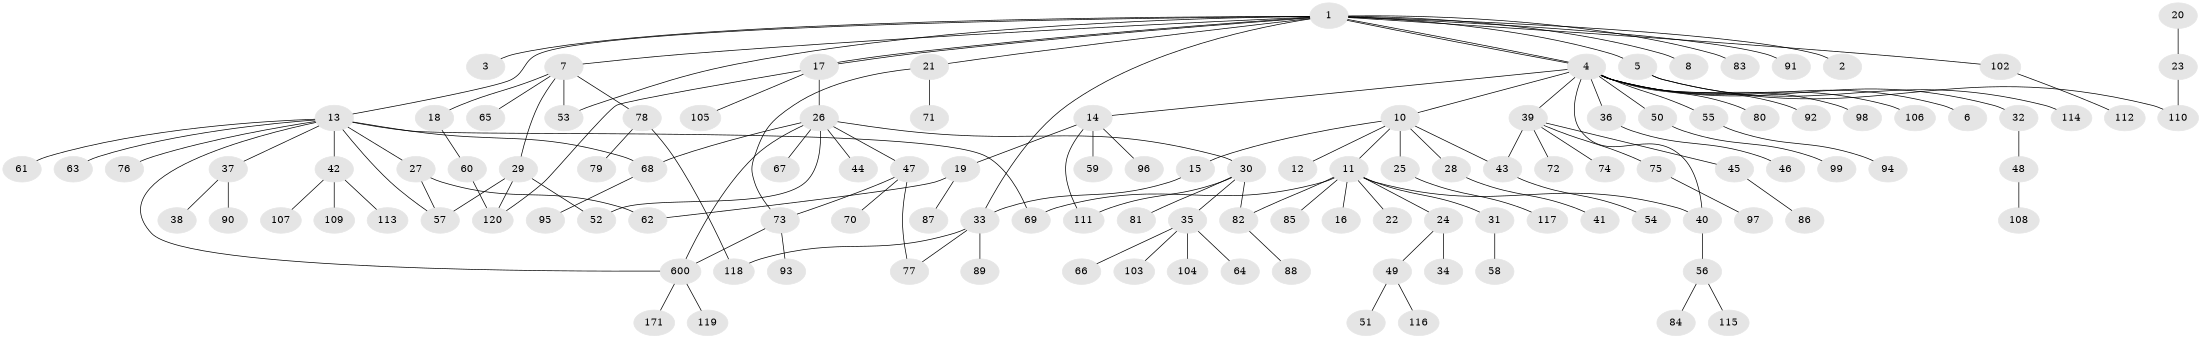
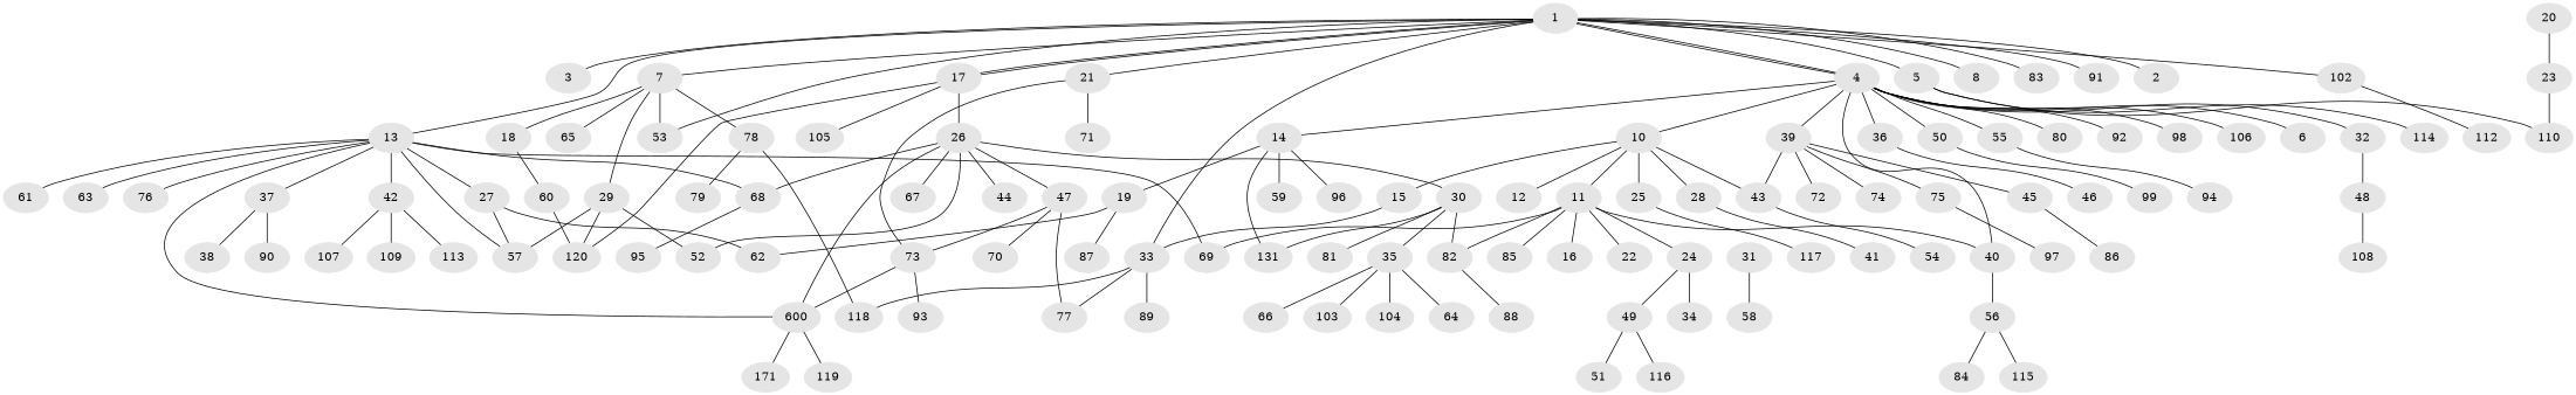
  graph {
    node [color=gray90 style=filled]
    1
    2
    3
    4
    5
    7
    8
    13
    17
    21
    33
    53
    83
    91
    102
    6
    10
    14
    32
    36
    39
    40
    50
    55
    80
    92
    98
    106
    110
    114
    18
    29
    65
    78
    69
    27
    37
    42
    57
    61
    63
    68
    76
    n44 [label=600]
    26
    105
    120
    71
    73
    77
    89
    118
    112
    11
    12
    15
    25
    28
    43
    19
    59
    96
-   111
+   111 [label=131]
    48
    46
    45
    72
    74
    75
    56
    99
    94
    60
    52
    79
    16
    22
    24
    31
    82
    85
    117
    41
    54
    34
    49
    58
    88
    20
    23
    62
    38
    90
    107
    109
    113
    95
    n98 [label=171]
    119
    87
    30
    44
    47
    67
    93
    51
    116
    35
    81
    70
    64
    66
    103
    104
    108
    86
    97
    84
    115
    1 -- 2
    1 -- 3
    1 -- 4
    1 -- 4
    1 -- 5
    1 -- 7
    1 -- 8
    1 -- 13
    1 -- 17
    1 -- 17
    1 -- 21
    1 -- 33
    1 -- 53
    1 -- 83
    1 -- 91
    1 -- 102
    4 -- 6
    4 -- 10
    4 -- 14
    4 -- 32
    4 -- 36
    4 -- 39
    4 -- 40
    4 -- 50
    4 -- 55
    4 -- 80
    4 -- 92
    4 -- 98
    4 -- 106
    5 -- 110
    5 -- 114
    7 -- 53
    7 -- 18
    7 -- 29
    7 -- 65
    7 -- 78
    13 -- 69
    13 -- 27
    13 -- 37
    13 -- 42
    13 -- 57
    13 -- 61
    13 -- 63
    13 -- 68
    13 -- 76
    13 -- n44
    17 -- 26
    17 -- 105
    17 -- 120
    21 -- 71
    21 -- 73
    33 -- 77
    33 -- 89
    33 -- 118
    102 -- 112
    10 -- 11
    10 -- 12
    10 -- 15
    10 -- 25
    10 -- 28
    10 -- 43
    14 -- 19
    14 -- 59
    14 -- 96
    14 -- 111
    32 -- 48
    36 -- 46
    39 -- 43
    39 -- 45
    39 -- 72
    39 -- 74
    39 -- 75
    40 -- 56
    50 -- 99
    55 -- 94
    18 -- 60
    29 -- 57
    29 -- 120
    29 -- 52
    78 -- 118
    78 -- 79
    27 -- 57
    27 -- 62
    37 -- 38
    37 -- 90
    42 -- 107
    42 -- 109
    42 -- 113
    68 -- 95
    n44 -- n98
    n44 -- 119
    26 -- 68
    26 -- n44
    26 -- 52
    26 -- 30
    26 -- 44
    26 -- 47
    26 -- 67
    73 -- n44
    73 -- 93
    11 -- 40
    11 -- 69
    11 -- 16
    11 -- 22
    11 -- 24
-   11 -- 31
    11 -- 82
    11 -- 85
    15 -- 33
    25 -- 117
    28 -- 41
    43 -- 54
    19 -- 62
    19 -- 87
    48 -- 108
    45 -- 86
    75 -- 97
    56 -- 84
    56 -- 115
    60 -- 120
    24 -- 34
    24 -- 49
    31 -- 58
    82 -- 88
    49 -- 51
    49 -- 116
    20 -- 23
    23 -- 110
    30 -- 111
    30 -- 82
    30 -- 35
    30 -- 81
    47 -- 73
    47 -- 77
    47 -- 70
    35 -- 64
    35 -- 66
    35 -- 103
    35 -- 104
  }
